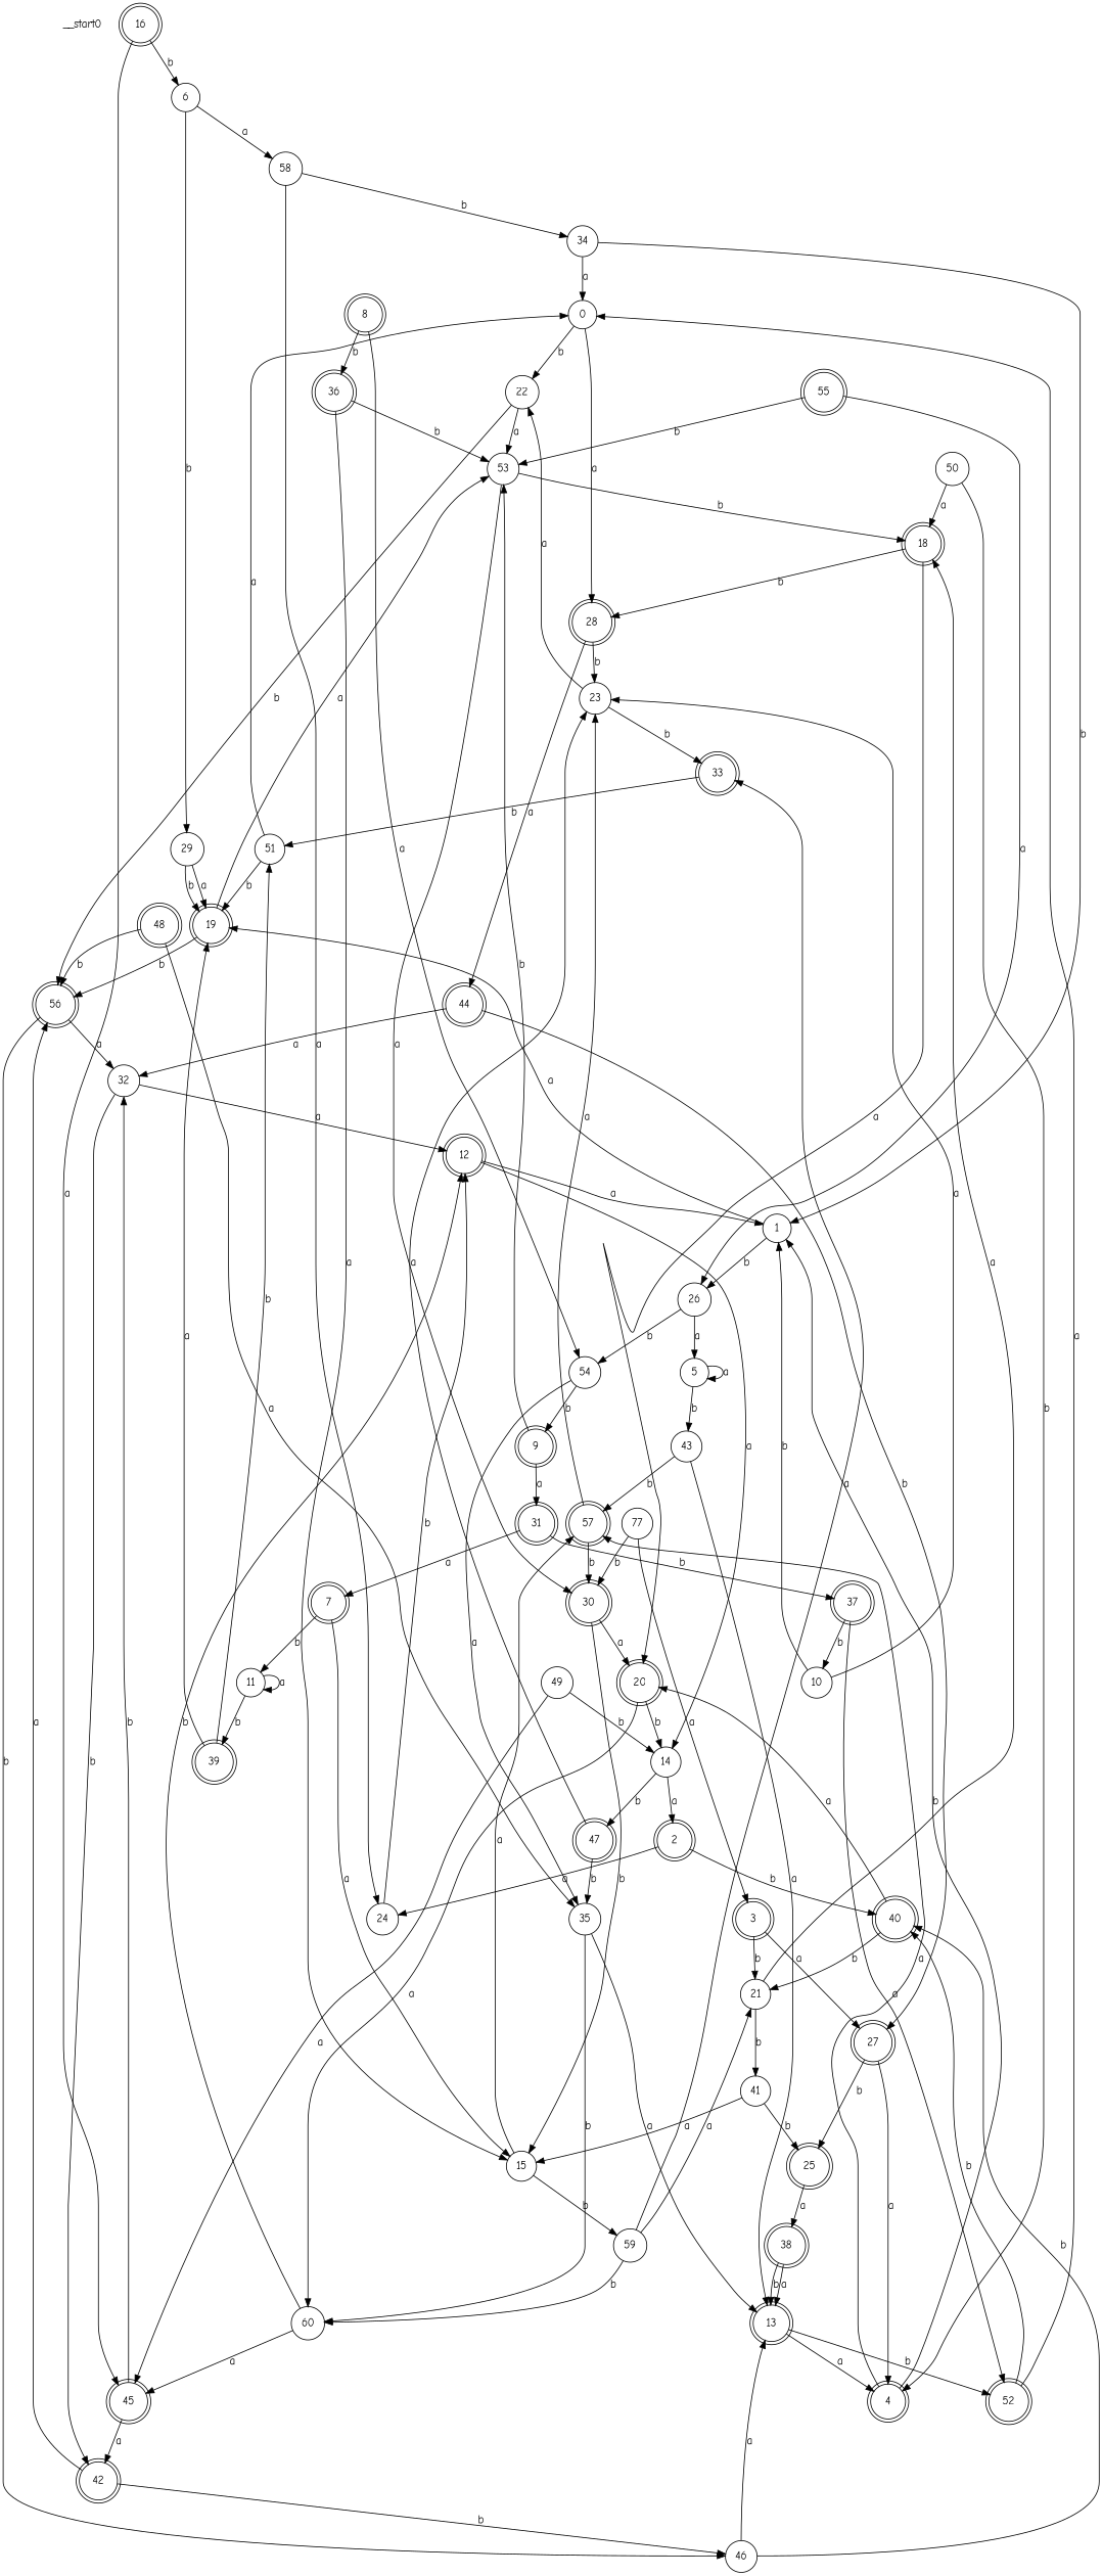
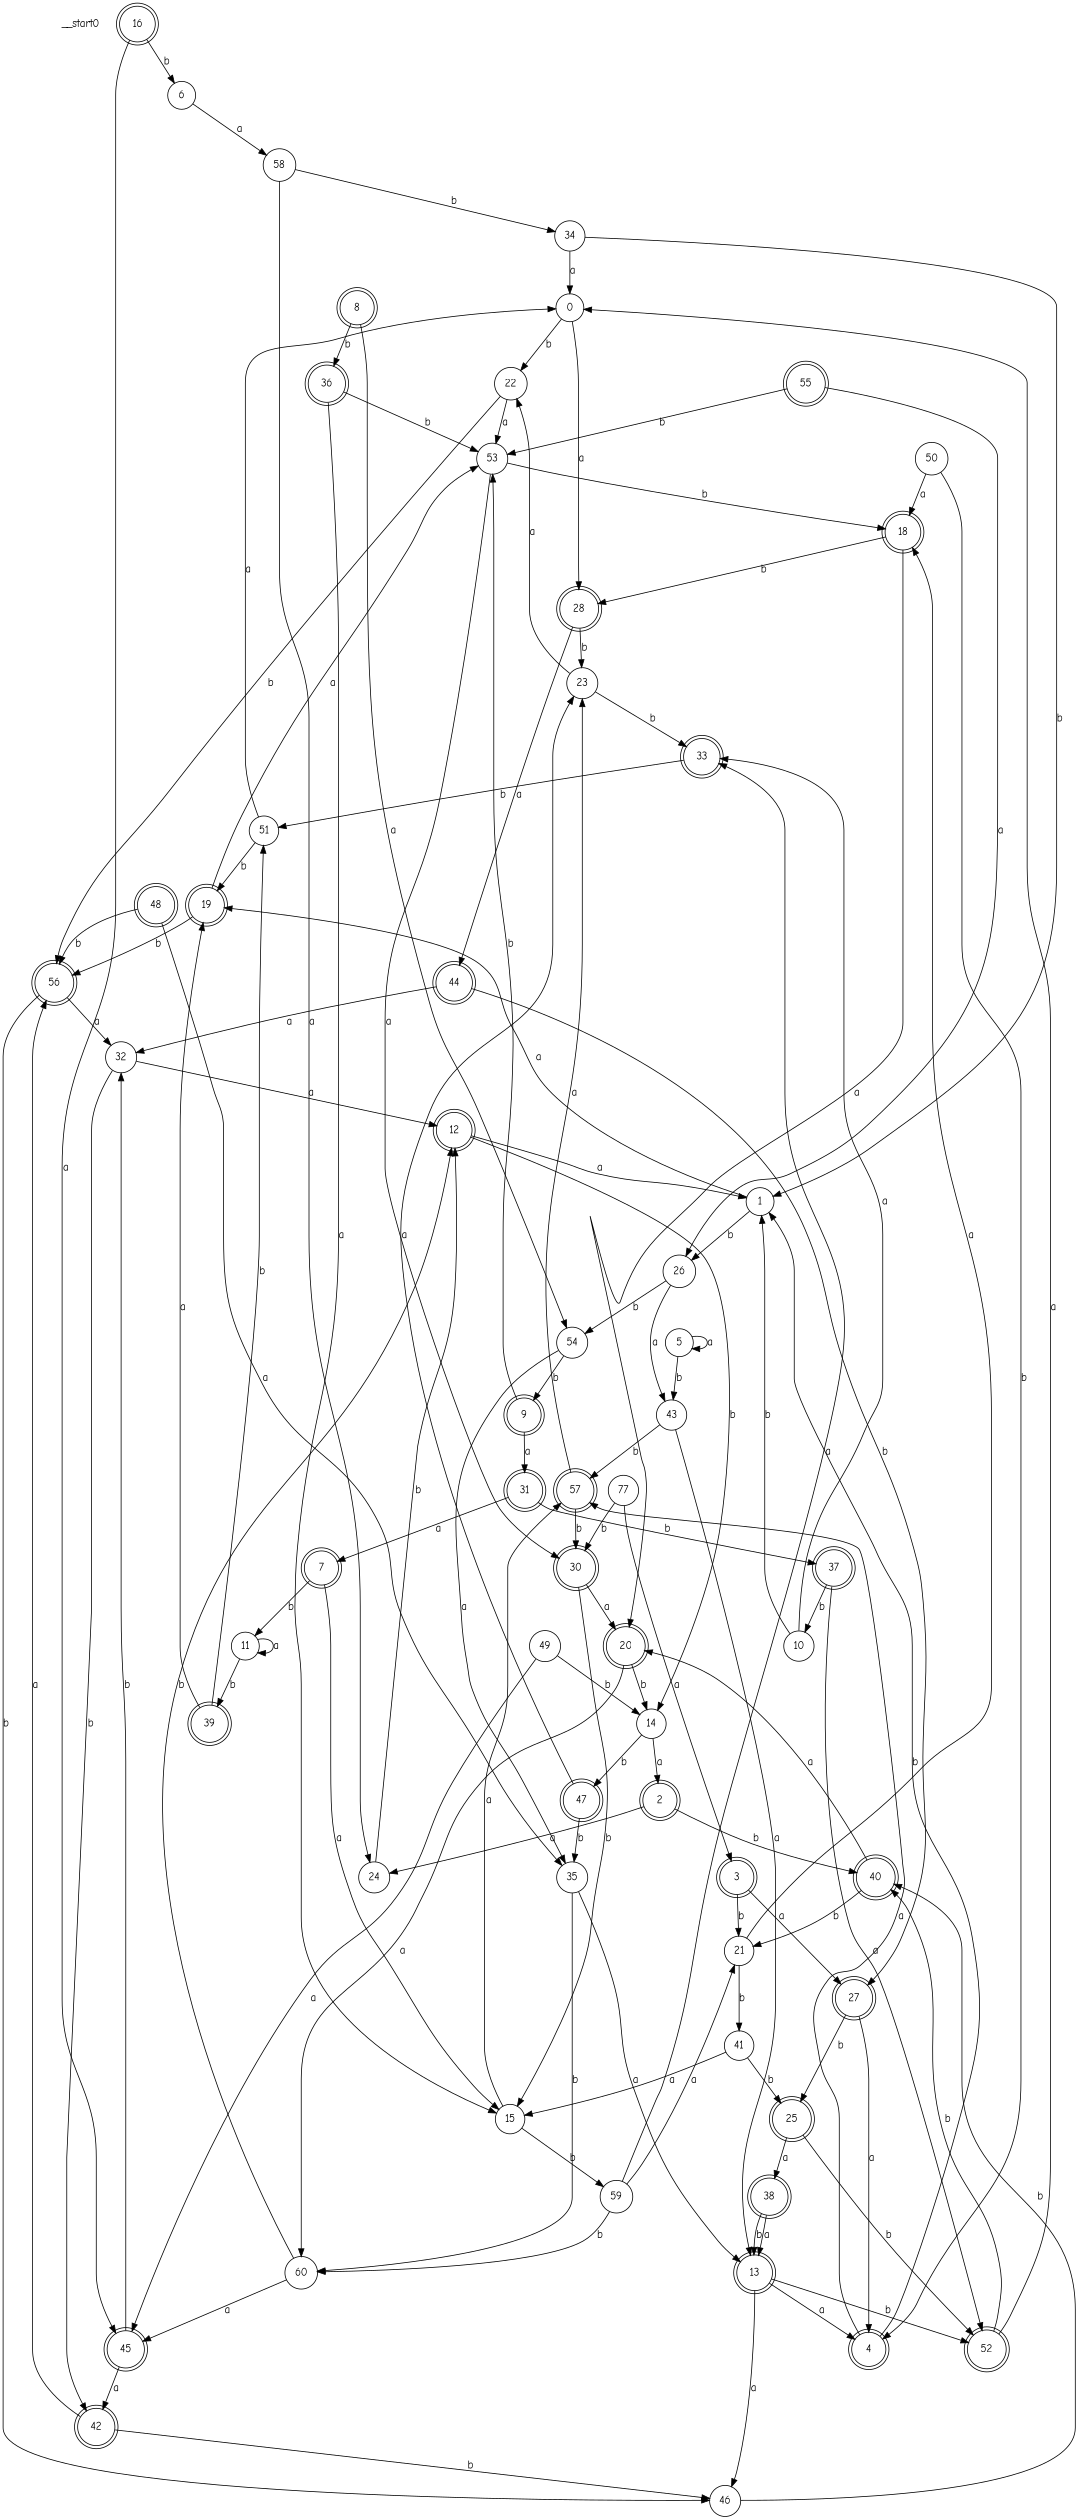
  digraph {
    fontname="Comic Neue"
    rankdir=TB
    node [fontname="Comic Neue" shape=doublecircle color=black fillcolor=white style="rounded,filled"]
    edge [fontname="Comic Neue"]
    __start0 [shape=none color="" fillcolor="" style=""]
    n2 [label=0 shape=circle style=filled]
    n3 [label=22 shape=circle style=filled]
    n4 [label=28]
    n5 [label=53 shape=circle style=filled]
    n6 [label=56]
    n7 [label=23 shape=circle style=filled]
    n8 [label=44]
    n9 [label=1 shape=circle style=filled]
    n10 [label=19]
    n11 [label=26 shape=circle style=filled]
    n12 [label=5 shape=circle style=filled]
    n13 [label=54 shape=circle style=filled]
    n14 [label=2]
    n15 [label=24 shape=circle style=filled]
    n16 [label=40]
    n17 [label=12]
    n18 [label=21 shape=circle style=filled]
    n19 [label=20]
    n20 [label=3]
    n21 [label=27]
    n22 [label=18]
    n23 [label=41 shape=circle style=filled]
    n24 [label=4]
    n25 [label=25]
    n26 [label=57]
    n27 [label=30]
    n28 [label=43 shape=circle style=filled]
    n29 [label=13]
    n30 [label=6 shape=circle style=filled]
-   n31 [label=29 shape=circle style=filled]
    n32 [label=58 shape=circle style=filled]
    n33 [label=34 shape=circle style=filled]
    n34 [label=7]
    n35 [label=11 shape=circle style=filled]
    n36 [label=15 shape=circle style=filled]
    n37 [label=39]
    n38 [label=59 shape=circle style=filled]
    n39 [label=8]
    n40 [label=36]
    n41 [label=9]
    n42 [label=35 shape=circle style=filled]
    n43 [label=31]
    n44 [label=37]
    n45 [label=10 shape=circle style=filled]
    n46 [label=33]
    n47 [label=51 shape=circle style=filled]
    n48 [label=14 shape=circle style=filled]
    n49 [label=47]
    n50 [label=52]
    n51 [label=60 shape=circle style=filled]
    n52 [label=16]
    n53 [label=45]
    n54 [label=32 shape=circle style=filled]
    n55 [label=42]
    n56 [label=77 shape=circle style=filled]
    n57 [label=46 shape=circle style=filled]
    n58 [label=38]
    n59 [label=48]
    n60 [label=49 shape=circle style=filled]
    n61 [label=50 shape=circle style=filled]
    n62 [label=55]
    n2 -> n3 [label=b]
    n2 -> n4 [label=a]
    n3 -> n5 [label=a]
    n3 -> n6 [label=b]
    n4 -> n7 [label=b]
    n4 -> n8 [label=a]
    n5 -> n22 [label=b]
    n5 -> n27 [label=a]
    n6 -> n54 [label=a]
    n6 -> n57 [label=b]
    n7 -> n3 [label=a]
    n7 -> n46 [label=b]
    n8 -> n21 [label=b]
    n8 -> n54 [label=a]
    n9 -> n10 [label=a]
    n9 -> n11 [label=b]
    n10 -> n5 [label=a]
    n10 -> n6 [label=b]
-   n11 -> n12 [label=a]
+   n11 -> n28 [label=a]
    n11 -> n13 [label=b]
    n12 -> n12 [label=a]
    n12 -> n28 [label=b]
    n13 -> n41 [label=b]
    n13 -> n42 [label=a]
    n14 -> n15 [label=a]
    n14 -> n16 [label=b]
    n15 -> n17 [label=b]
    n16 -> n18 [label=b]
    n16 -> n19 [label=a]
    n17 -> n9 [label=a]
-   n17 -> n48 [label=a]
+   n17 -> n48 [label=b]
    n18 -> n22 [label=a]
    n18 -> n23 [label=b]
    n19 -> n48 [label=b]
    n19 -> n51 [label=a]
    n20 -> n18 [label=b]
    n20 -> n21 [label=a]
    n21 -> n24 [label=a]
    n21 -> n25 [label=b]
    n22 -> n4 [label=b]
    n22 -> n19 [label=a]
    n23 -> n25 [label=b]
    n23 -> n36 [label=a]
    n24 -> n9 [label=b]
    n24 -> n26 [label=a]
+   n25 -> n50 [label=b]
    n25 -> n58 [label=a]
    n26 -> n7 [label=a]
    n26 -> n27 [label=b]
    n27 -> n19 [label=a]
    n27 -> n36 [label=b]
    n28 -> n26 [label=b]
    n28 -> n29 [label=a]
    n29 -> n24 [label=a]
    n29 -> n50 [label=b]
-   n30 -> n31 [label=b]
    n30 -> n32 [label=a]
-   n31 -> n10 [label=a]
-   n31 -> n10 [label=b]
    n32 -> n15 [label=a]
    n32 -> n33 [label=b]
    n33 -> n2 [label=a]
    n33 -> n9 [label=b]
    n34 -> n35 [label=b]
    n34 -> n36 [label=a]
    n35 -> n35 [label=a]
    n35 -> n37 [label=b]
    n36 -> n26 [label=a]
    n36 -> n38 [label=b]
    n37 -> n10 [label=a]
    n37 -> n47 [label=b]
    n38 -> n18 [label=a]
    n38 -> n46 [label=a]
    n38 -> n51 [label=b]
    n39 -> n13 [label=a]
    n39 -> n40 [label=b]
    n40 -> n5 [label=b]
    n40 -> n36 [label=a]
    n41 -> n5 [label=b]
    n41 -> n43 [label=a]
    n42 -> n29 [label=a]
    n42 -> n51 [label=b]
    n43 -> n34 [label=a]
    n43 -> n44 [label=b]
    n44 -> n45 [label=b]
    n44 -> n50 [label=a]
    n45 -> n9 [label=b]
-   n45 -> n7 [label=a]
+   n45 -> n46 [label=a]
    n46 -> n47 [label=b]
    n47 -> n2 [label=a]
    n47 -> n10 [label=b]
    n48 -> n14 [label=a]
    n48 -> n49 [label=b]
    n49 -> n7 [label=a]
    n49 -> n42 [label=b]
    n50 -> n2 [label=a]
    n50 -> n16 [label=b]
    n51 -> n17 [label=b]
    n51 -> n53 [label=a]
    n52 -> n30 [label=b]
    n52 -> n53 [label=a]
    n53 -> n54 [label=b]
    n53 -> n55 [label=a]
    n54 -> n17 [label=a]
    n54 -> n55 [label=b]
    n55 -> n6 [label=a]
    n55 -> n57 [label=b]
    n56 -> n20 [label=a]
    n56 -> n27 [label=b]
    n57 -> n16 [label=b]
-   n57 -> n29 [label=a]
+   n29 -> n57 [label=a]
    n58 -> n29 [label=a]
    n58 -> n29 [label=b]
    n59 -> n6 [label=b]
    n59 -> n42 [label=a]
    n60 -> n48 [label=b]
    n60 -> n53 [label=a]
    n61 -> n22 [label=a]
    n61 -> n24 [label=b]
    n62 -> n5 [label=b]
    n62 -> n11 [label=a]
  }
